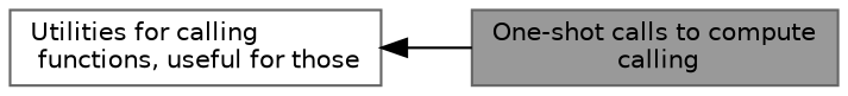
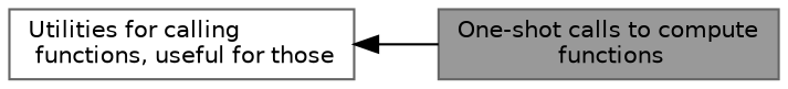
  digraph {
    rankdir=LR
    node [fontname=Helvetica fontsize=10 shape=box style=filled]
-   n1 [color=gray40 fillcolor=grey60 fontcolor=black height=0.2 label="One-shot calls to compute\l calling" width=0.4]
+   n1 [color=gray40 fillcolor=grey60 fontcolor=black height=0.2 label="One-shot calls to compute\l functions" width=0.4]
    n2 [color=grey40 fillcolor=white height=0.2 label="Utilities for calling\l functions, useful for those" width=0.4]
    n2 -> n1 [dir=back fontname=Helvetica fontsize=10 labelfontname=Helvetica labelfontsize=10 shape=plaintext style=solid]
  }
